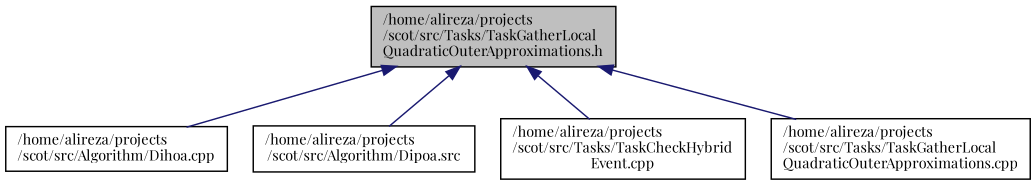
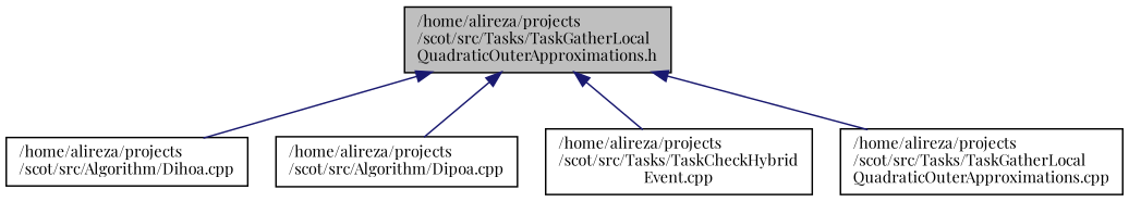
  digraph {
    fontname="Playfair Display"
    node [color=black fillcolor=white fontname="Playfair Display" fontsize=10 shape=record style=filled]
    edge [color=midnightblue dir=back fontname="Playfair Display" fontsize=10 labelfontname=Helvetica labelfontsize=10 style=solid]
    n1 [fillcolor=grey75 fontcolor=black height=0.2 label="/home/alireza/projects\l/scot/src/Tasks/TaskGatherLocal\lQuadraticOuterApproximations.h" width=0.4]
    n2 [height=0.2 label="/home/alireza/projects\l/scot/src/Algorithm/Dihoa.cpp" width=0.4]
-   n3 [height=0.2 label="/home/alireza/projects\l/scot/src/Algorithm/Dipoa.src" width=0.4]
+   n3 [height=0.2 label="/home/alireza/projects\l/scot/src/Algorithm/Dipoa.cpp" width=0.4]
    n4 [height=0.2 label="/home/alireza/projects\l/scot/src/Tasks/TaskCheckHybrid\lEvent.cpp" width=0.4]
    n5 [height=0.2 label="/home/alireza/projects\l/scot/src/Tasks/TaskGatherLocal\lQuadraticOuterApproximations.cpp" width=0.4]
    n1 -> n2
    n1 -> n3
    n1 -> n4
    n1 -> n5
  }
